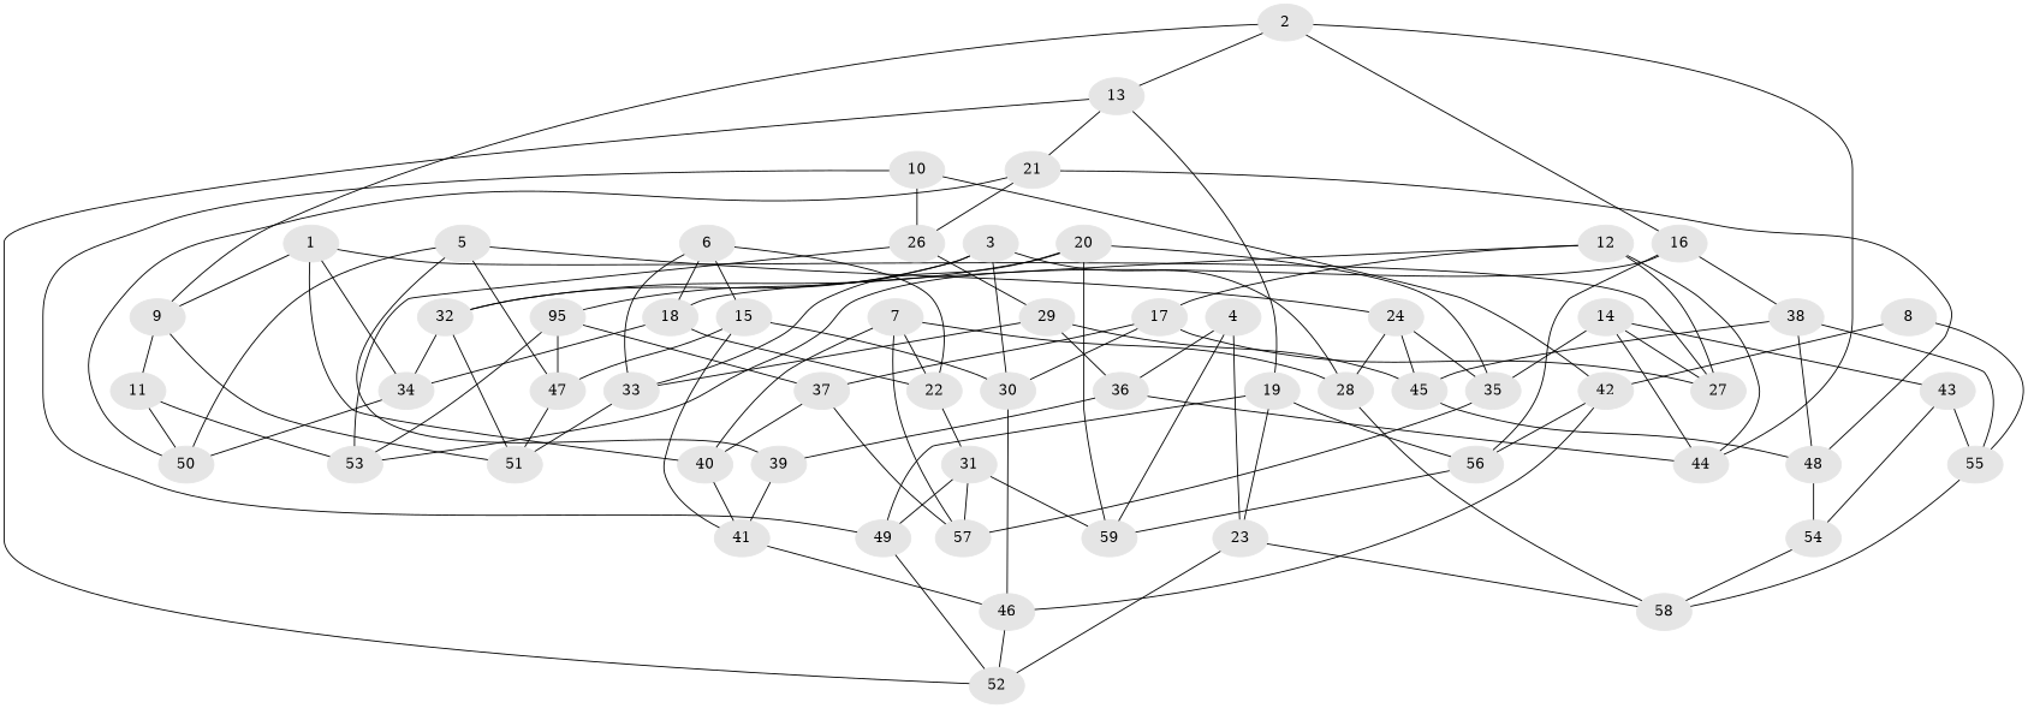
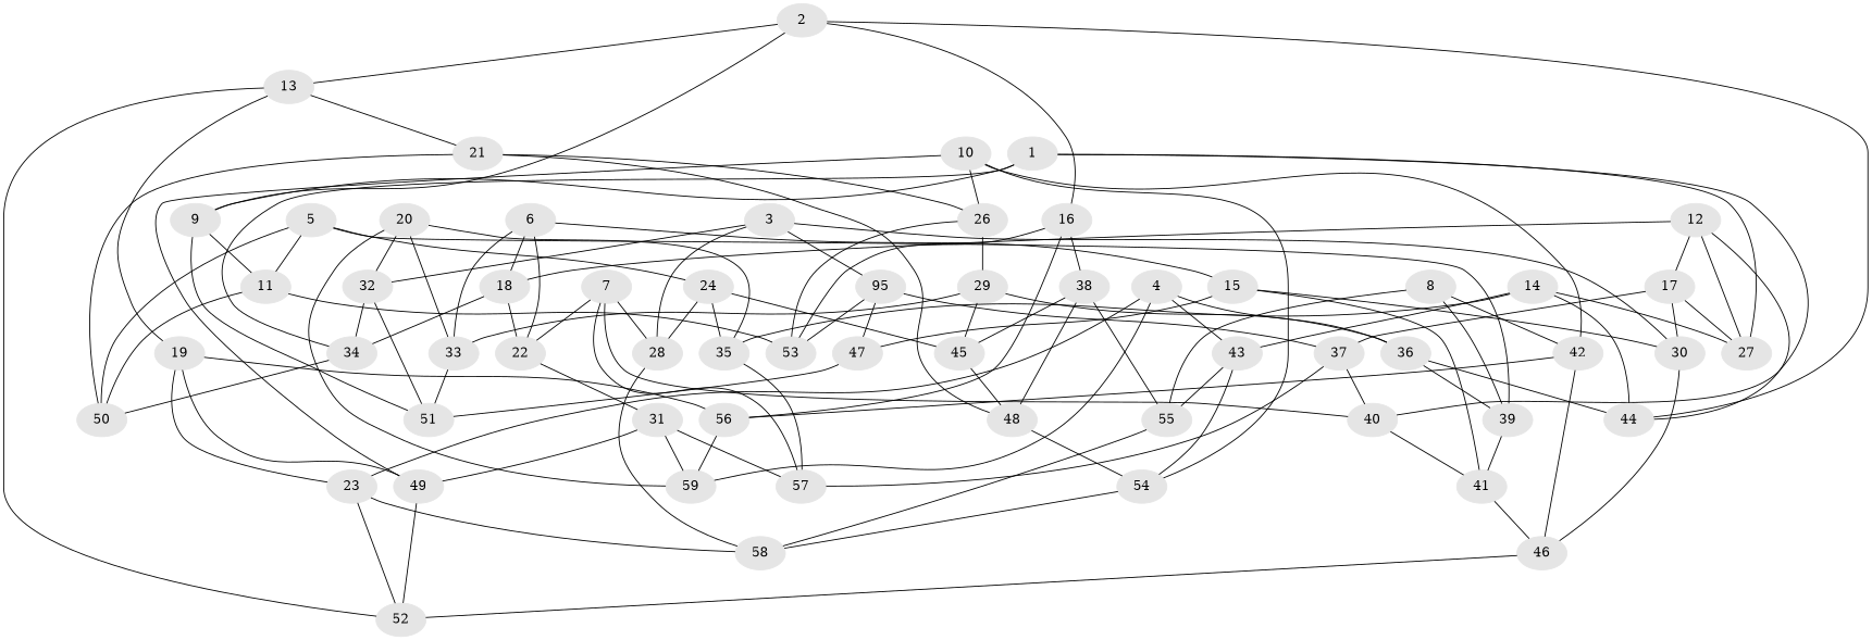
  graph {
    node [color=gray90 style=filled]
    1
    9
    27
    34
    40
    11
    51
    50
    41
    2
    13
    16
    44
    19
    21
    52
    53
    38
    56
    n20 [label=95]
    3
    28
    30
    32
    47
    37
    58
    46
    4
    23
    36
    43
    59
    39
    55
    54
    5
    24
    35
    45
    6
    15
    18
    22
    33
    31
    7
    57
    8
    42
    10
    26
    49
    29
    12
    17
    48
    14
    20
    1 -- 9
    1 -- 27
    1 -- 34
    1 -- 40
    9 -- 11
    9 -- 51
    34 -- 50
    40 -- 41
    11 -- 50
    11 -- 53
    41 -- 46
    2 -- 9
    2 -- 13
    2 -- 16
    2 -- 44
    13 -- 19
    13 -- 21
    13 -- 52
    16 -- 53
    16 -- 38
    16 -- 56
    19 -- 56
    19 -- 23
    19 -- 49
    21 -- 50
    21 -- 26
    21 -- 48
    38 -- 55
    38 -- 45
    38 -- 48
    56 -- 59
    n20 -- 53
    n20 -- 47
    n20 -- 37
    3 -- n20
    3 -- 28
    3 -- 30
    3 -- 32
    28 -- 58
    30 -- 46
    32 -- 34
    32 -- 51
    47 -- 51
    37 -- 40
    37 -- 57
    46 -- 52
    4 -- 23
    4 -- 36
+   4 -- 43
    4 -- 59
    23 -- 52
    23 -- 58
    36 -- 44
    36 -- 39
    43 -- 55
    43 -- 54
    39 -- 41
    55 -- 58
    54 -- 58
    5 -- 50
-   5 -- 47
+   5 -- 11
    5 -- 39
    5 -- 24
    24 -- 28
    24 -- 35
    24 -- 45
    35 -- 57
    45 -- 48
    6 -- 15
    6 -- 18
    6 -- 22
    6 -- 33
    15 -- 41
    15 -- 30
    15 -- 47
    18 -- 34
    18 -- 22
    22 -- 31
    33 -- 51
    31 -- 59
    31 -- 57
    31 -- 49
    7 -- 40
    7 -- 28
    7 -- 22
    7 -- 57
+   8 -- 39
    8 -- 55
    8 -- 42
    42 -- 56
    42 -- 46
+   10 -- 54
    10 -- 42
    10 -- 26
    10 -- 49
    26 -- 53
    26 -- 29
    49 -- 52
    29 -- 36
    29 -- 45
    29 -- 33
    12 -- 27
    12 -- 44
    12 -- 18
    12 -- 17
    17 -- 27
    17 -- 30
    17 -- 37
    48 -- 54
    14 -- 27
    14 -- 44
    14 -- 43
    14 -- 35
    20 -- 32
    20 -- 59
    20 -- 35
    20 -- 33
  }
